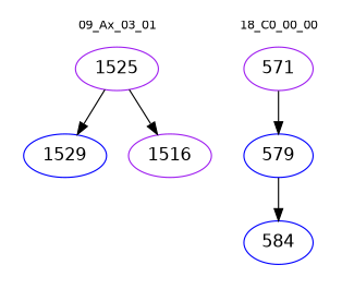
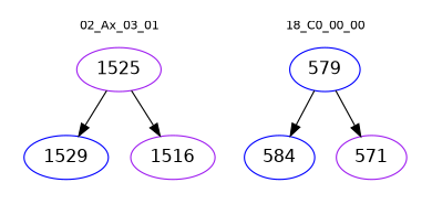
  digraph {
    fontname="DejaVu Sans"
    node [color=purple fontname="DejaVu Sans"]
    edge [color=black fontname="DejaVu Sans"]
    n1 [label=1525]
    n2 [color=blue label=1529]
    n3 [label=1516]
    n4 [color=blue label=579]
    n5 [color=blue label=584]
    n6 [label=571]
    subgraph cluster_1 {
      color=white
      fontsize=10
-     label="09_Ax_03_01"
+     label="02_Ax_03_01"
      n1
      n2
      n3
    }
    subgraph cluster_2 {
      color=white
      fontsize=10
      label="18_C0_00_00"
      n4
      n5
      n6
    }
    n1 -> n2
    n1 -> n3
    n4 -> n5
-   n6 -> n4
+   n4 -> n6
  }
